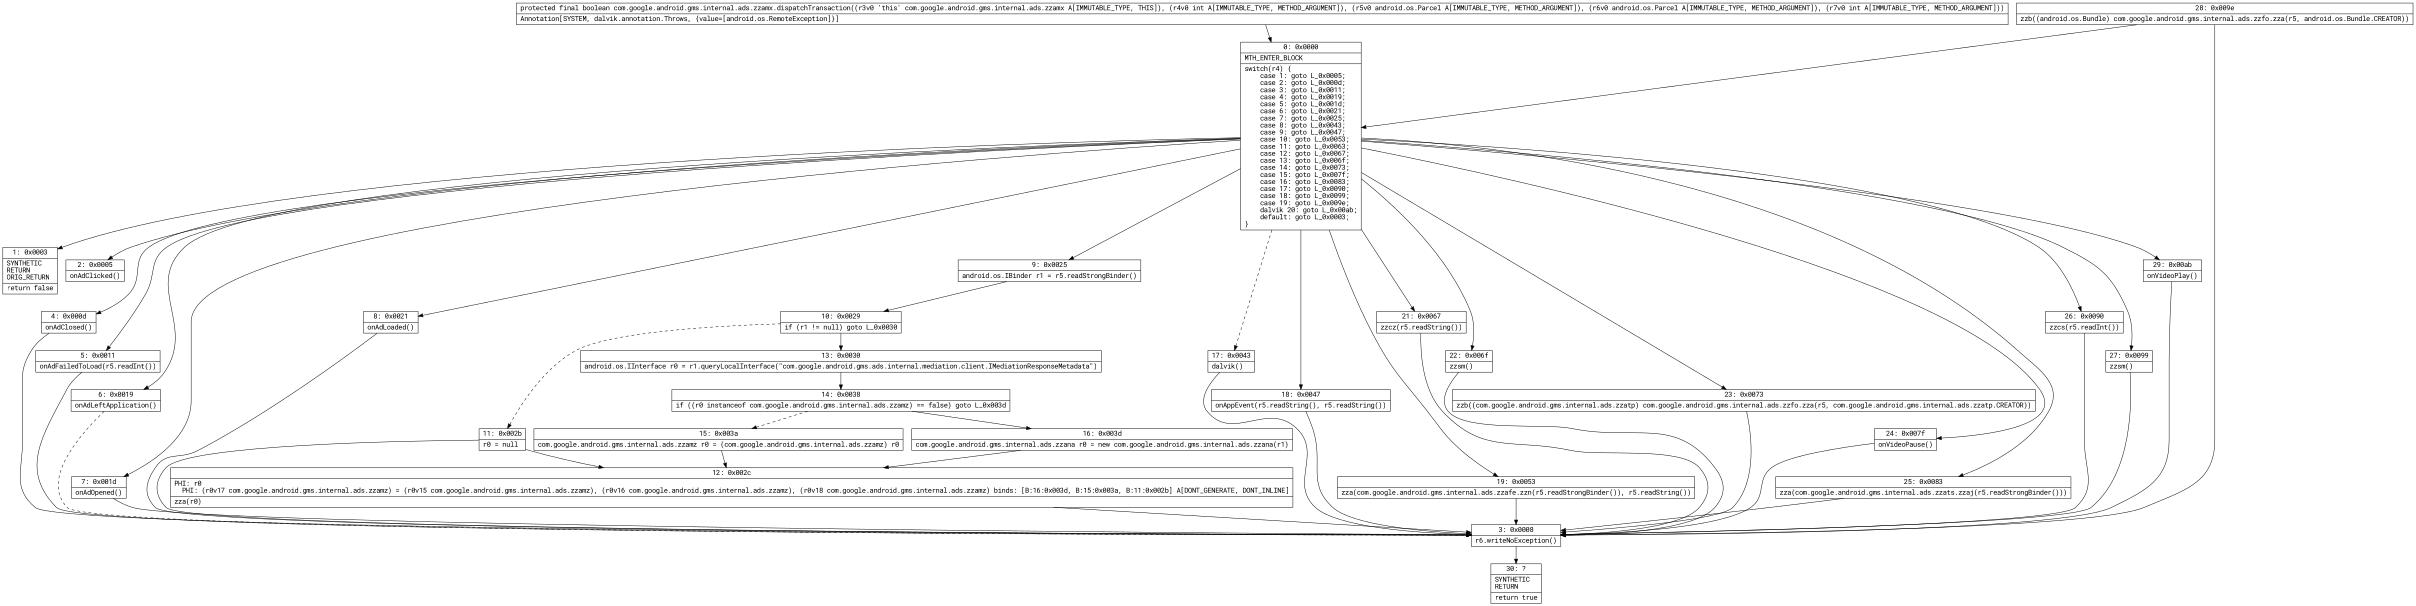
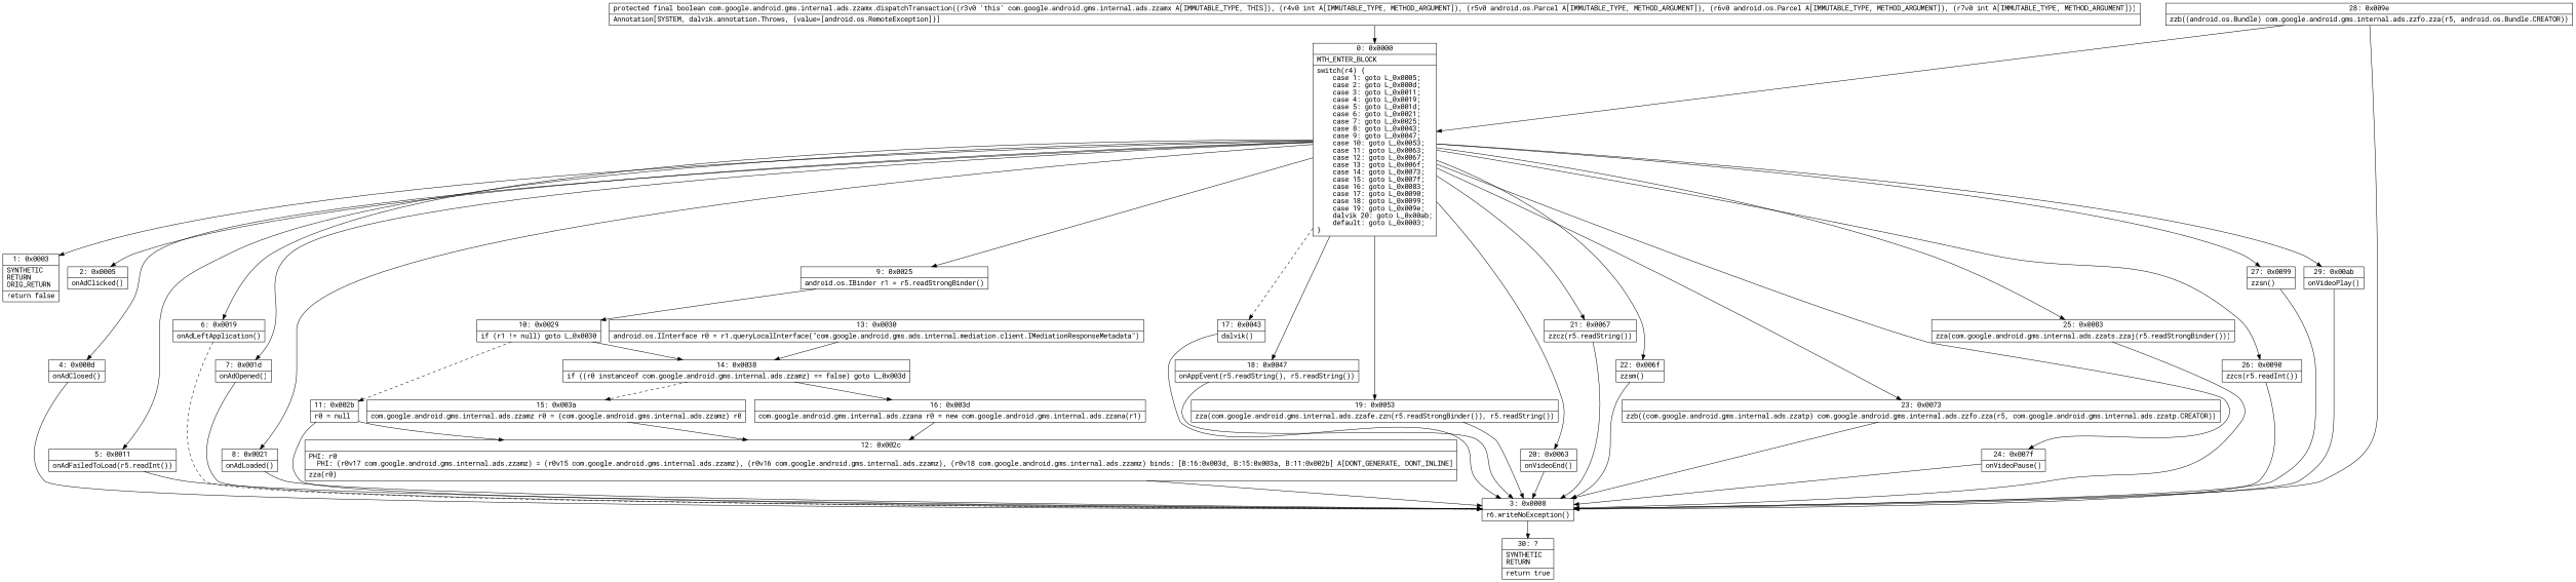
  digraph {
    fontname="Roboto Mono"
    node [fontname="Roboto Mono" shape=record]
    edge [fontname="Roboto Mono"]
    n1 [label="{0\:\ 0x0000|MTH_ENTER_BLOCK\l|switch(r4) \{\l    case 1: goto L_0x0005;\l    case 2: goto L_0x000d;\l    case 3: goto L_0x0011;\l    case 4: goto L_0x0019;\l    case 5: goto L_0x001d;\l    case 6: goto L_0x0021;\l    case 7: goto L_0x0025;\l    case 8: goto L_0x0043;\l    case 9: goto L_0x0047;\l    case 10: goto L_0x0053;\l    case 11: goto L_0x0063;\l    case 12: goto L_0x0067;\l    case 13: goto L_0x006f;\l    case 14: goto L_0x0073;\l    case 15: goto L_0x007f;\l    case 16: goto L_0x0083;\l    case 17: goto L_0x0090;\l    case 18: goto L_0x0099;\l    case 19: goto L_0x009e;\l    dalvik 20: goto L_0x00ab;\l    default: goto L_0x0003;\l\}\l}"]
    n2 [label="{1\:\ 0x0003|SYNTHETIC\lRETURN\lORIG_RETURN\l|return false\l}"]
    n3 [label="{2\:\ 0x0005|onAdClicked()\l}"]
    n4 [label="{4\:\ 0x000d|onAdClosed()\l}"]
    n5 [label="{5\:\ 0x0011|onAdFailedToLoad(r5.readInt())\l}"]
    n6 [label="{6\:\ 0x0019|onAdLeftApplication()\l}"]
    n7 [label="{7\:\ 0x001d|onAdOpened()\l}"]
    n8 [label="{8\:\ 0x0021|onAdLoaded()\l}"]
    n9 [label="{9\:\ 0x0025|android.os.IBinder r1 = r5.readStrongBinder()\l}"]
    n10 [label="{17\:\ 0x0043|dalvik()\l}"]
    n11 [label="{18\:\ 0x0047|onAppEvent(r5.readString(), r5.readString())\l}"]
    n12 [label="{19\:\ 0x0053|zza(com.google.android.gms.internal.ads.zzafe.zzn(r5.readStrongBinder()), r5.readString())\l}"]
+   n13 [label="{20\:\ 0x0063|onVideoEnd()\l}"]
    n14 [label="{21\:\ 0x0067|zzcz(r5.readString())\l}"]
    n15 [label="{22\:\ 0x006f|zzsm()\l}"]
    n16 [label="{23\:\ 0x0073|zzb((com.google.android.gms.internal.ads.zzatp) com.google.android.gms.internal.ads.zzfo.zza(r5, com.google.android.gms.internal.ads.zzatp.CREATOR))\l}"]
    n17 [label="{24\:\ 0x007f|onVideoPause()\l}"]
    n18 [label="{25\:\ 0x0083|zza(com.google.android.gms.internal.ads.zzats.zzaj(r5.readStrongBinder()))\l}"]
    n19 [label="{26\:\ 0x0090|zzcs(r5.readInt())\l}"]
-   n20 [label="{27\:\ 0x0099|zzsm()\l}"]
+   n20 [label="{27\:\ 0x0099|zzsn()\l}"]
    n21 [label="{29\:\ 0x00ab|onVideoPlay()\l}"]
    n22 [label="{3\:\ 0x0008|r6.writeNoException()\l}"]
    n23 [label="{10\:\ 0x0029|if (r1 != null) goto L_0x0030\l}"]
    n24 [label="{28\:\ 0x009e|zzb((android.os.Bundle) com.google.android.gms.internal.ads.zzfo.zza(r5, android.os.Bundle.CREATOR))\l}"]
    n25 [label="{30\:\ ?|SYNTHETIC\lRETURN\l|return true\l}"]
    n26 [label="{11\:\ 0x002b|r0 = null\l}"]
    n27 [label="{13\:\ 0x0030|android.os.IInterface r0 = r1.queryLocalInterface(\"com.google.android.gms.ads.internal.mediation.client.IMediationResponseMetadata\")\l}"]
    n28 [label="{12\:\ 0x002c|PHI: r0 \l  PHI: (r0v17 com.google.android.gms.internal.ads.zzamz) = (r0v15 com.google.android.gms.internal.ads.zzamz), (r0v16 com.google.android.gms.internal.ads.zzamz), (r0v18 com.google.android.gms.internal.ads.zzamz) binds: [B:16:0x003d, B:15:0x003a, B:11:0x002b] A[DONT_GENERATE, DONT_INLINE]\l|zza(r0)\l}"]
    n29 [label="{14\:\ 0x0038|if ((r0 instanceof com.google.android.gms.internal.ads.zzamz) == false) goto L_0x003d\l}"]
    n30 [label="{15\:\ 0x003a|com.google.android.gms.internal.ads.zzamz r0 = (com.google.android.gms.internal.ads.zzamz) r0\l}"]
    n31 [label="{16\:\ 0x003d|com.google.android.gms.internal.ads.zzana r0 = new com.google.android.gms.internal.ads.zzana(r1)\l}"]
    n32 [label="{protected final boolean com.google.android.gms.internal.ads.zzamx.dispatchTransaction((r3v0 'this' com.google.android.gms.internal.ads.zzamx A[IMMUTABLE_TYPE, THIS]), (r4v0 int A[IMMUTABLE_TYPE, METHOD_ARGUMENT]), (r5v0 android.os.Parcel A[IMMUTABLE_TYPE, METHOD_ARGUMENT]), (r6v0 android.os.Parcel A[IMMUTABLE_TYPE, METHOD_ARGUMENT]), (r7v0 int A[IMMUTABLE_TYPE, METHOD_ARGUMENT]))  | Annotation[SYSTEM, dalvik.annotation.Throws, \{value=[android.os.RemoteException]\}]\l}"]
    n1 -> n2
    n1 -> n3
    n1 -> n4
    n1 -> n5
    n1 -> n6
    n1 -> n7
    n1 -> n8
    n1 -> n9
    n1 -> n10 [style=dashed]
    n1 -> n11
    n1 -> n12
+   n1 -> n13
    n1 -> n14
    n1 -> n15
    n1 -> n16
    n1 -> n17
    n1 -> n18
    n1 -> n19
    n1 -> n20
    n1 -> n21
    n4 -> n22
    n5 -> n22
    n6 -> n22 [style=dashed]
    n7 -> n22
    n8 -> n22
    n9 -> n23
    n10 -> n22
    n11 -> n22
    n12 -> n22
+   n13 -> n22
    n14 -> n22
    n15 -> n22
    n16 -> n22
    n17 -> n22
    n18 -> n22
    n19 -> n22
    n20 -> n22
    n21 -> n22
    n22 -> n25
    n23 -> n26 [style=dashed]
-   n23 -> n27
+   n23 -> n29
    n24 -> n1
    n24 -> n22
    n26 -> n22
    n26 -> n28
    n27 -> n29
    n28 -> n22
    n29 -> n30 [style=dashed]
    n29 -> n31
    n30 -> n28
    n31 -> n28
    n32 -> n1
  }
